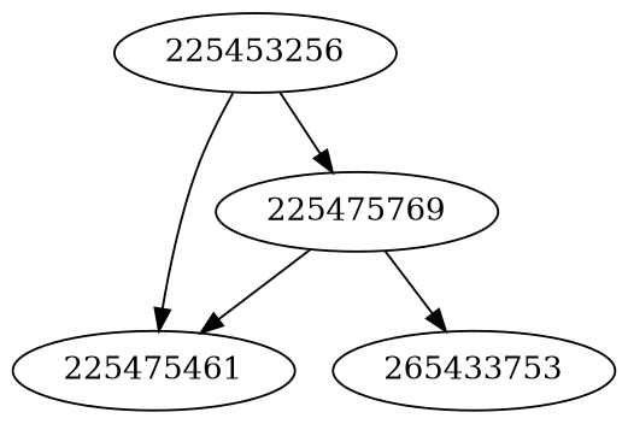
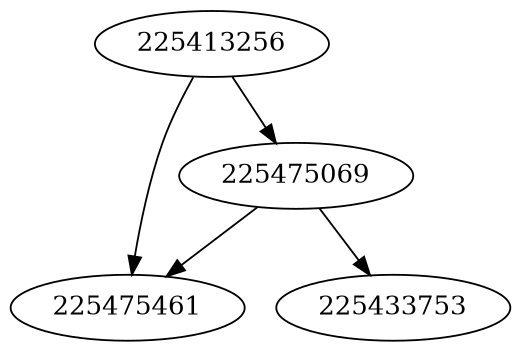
  strict digraph {
-   225453256
-   225475069 [label=225475769]
+   225453256 [label=225413256]
+   225475069
    n3 [label=225475461]
-   225433753 [label=265433753]
+   225433753
    225453256 -> 225475069
    225453256 -> n3
    225475069 -> n3
    225475069 -> 225433753
  }
